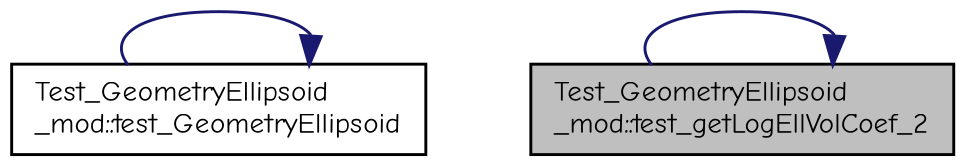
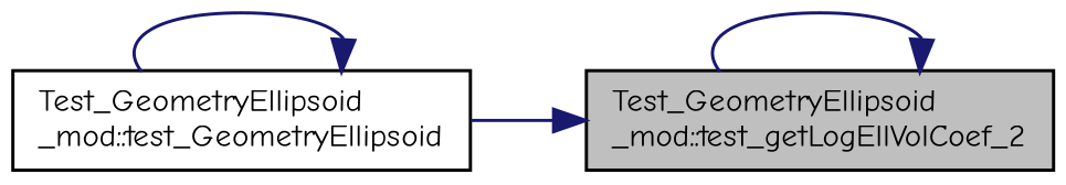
  digraph {
    rankdir=RL
    fontname="Comic Neue"
    node [color=black fontname="Comic Neue" fontsize=10 shape=record style=filled]
    edge [color=midnightblue dir=back fontname="Comic Neue" fontsize=10 labelfontname=Helvetica labelfontsize=10 style=solid]
    n1 [fillcolor=grey75 fontcolor=black height=0.2 label="Test_GeometryEllipsoid\l_mod::test_getLogEllVolCoef_2" width=0.4]
    n2 [fillcolor=white height=0.2 label="Test_GeometryEllipsoid\l_mod::test_GeometryEllipsoid" width=0.4]
    n1 -> n1
+   n1 -> n2
    n2 -> n2
  }
